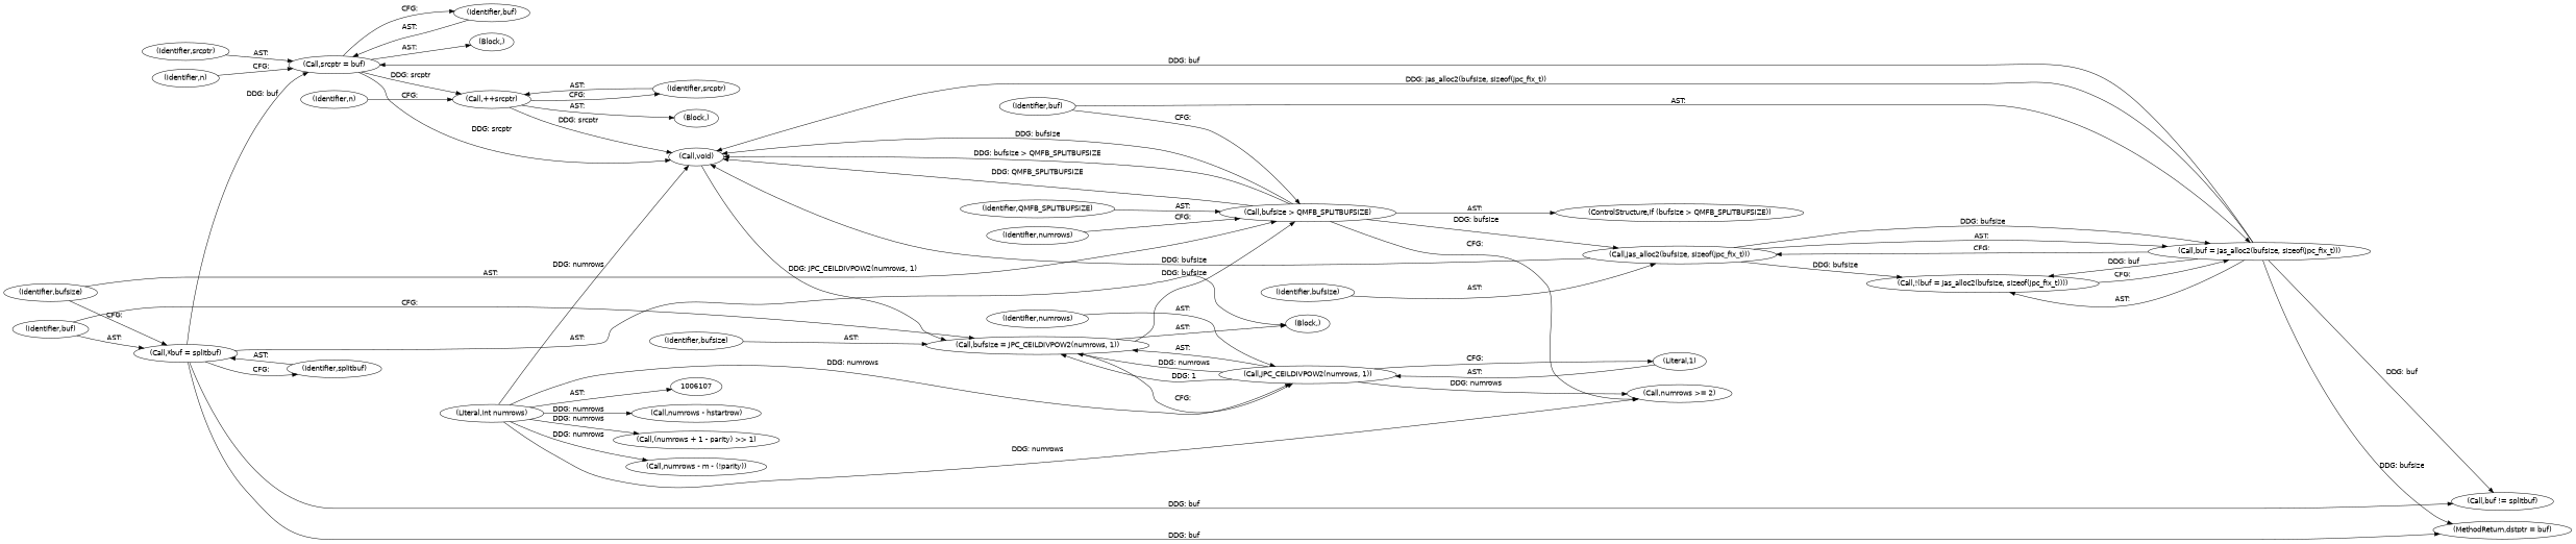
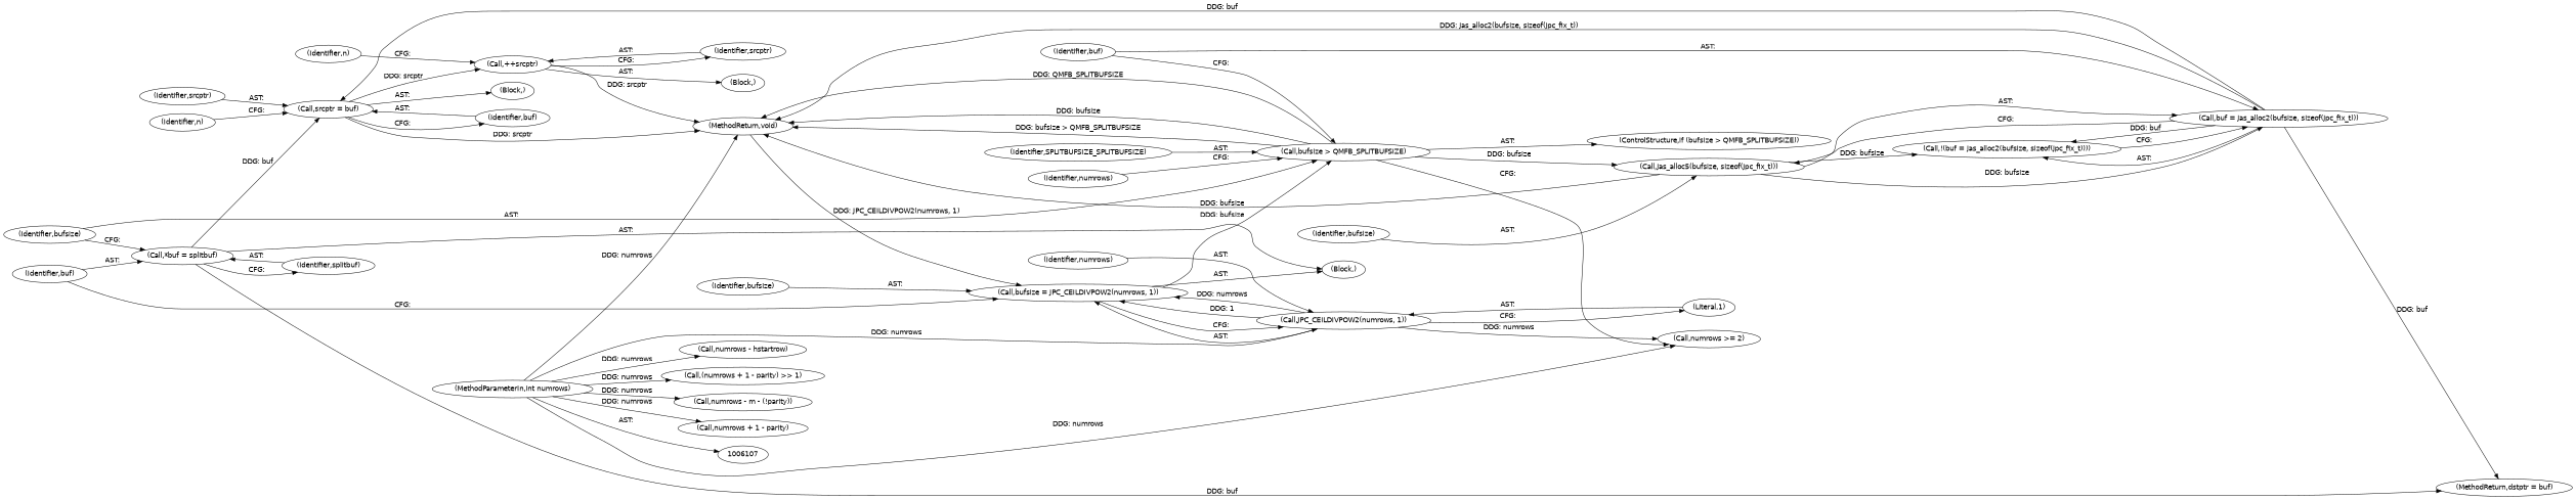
  digraph {
    fontname="DejaVu Sans"
    rankdir=LR
    node [fontname="DejaVu Sans"]
    edge [fontname="DejaVu Sans"]
    n1 [label="(Call,srcptr = buf)"]
    n2 [label="(Call,++srcptr)"]
    n3 [label="(Block,)"]
-   n4 [label="(Call,void)"]
+   n4 [label="(MethodReturn,void)"]
    n5 [label="(Identifier,buf)"]
    n6 [label="(Block,)"]
    n7 [label="(Identifier,srcptr)"]
    n8 [label="(Call,bufsize = JPC_CEILDIVPOW2(numrows, 1))"]
    n9 [label="(Call,*buf = splitbuf)"]
    n10 [label="(Block,)"]
-   n11 [label="(Call,buf != splitbuf)"]
    n12 [label="(Identifier,splitbuf)"]
    n13 [label="(MethodReturn,dstptr = buf)"]
    n14 [label="(Call,buf = jas_alloc2(bufsize, sizeof(jpc_fix_t)))"]
-   n15 [label="(Call,jas_alloc2(bufsize, sizeof(jpc_fix_t)))"]
+   n15 [label="(Call,jas_alloc5(bufsize, sizeof(jpc_fix_t)))"]
    n16 [label="(Call,!(buf = jas_alloc2(bufsize, sizeof(jpc_fix_t))))"]
    n17 [label="(Call,bufsize > QMFB_SPLITBUFSIZE)"]
    n18 [label="(ControlStructure,if (bufsize > QMFB_SPLITBUFSIZE))"]
    n19 [label="(Call,numrows >= 2)"]
-   n20 [label="(Identifier,QMFB_SPLITBUFSIZE)"]
+   n20 [label="(Identifier,SPLITBUFSIZE_SPLITBUFSIZE)"]
    n21 [label="(Call,JPC_CEILDIVPOW2(numrows, 1))"]
    n22 [label="(Literal,1)"]
-   n23 [label="(Literal,int numrows)"]
+   n23 [label="(MethodParameterIn,int numrows)"]
    n24 [label="(Call,numrows - hstartrow)"]
    n25 [label="(Call,(numrows + 1 - parity) >> 1)"]
    n26 [label="(Call,numrows - m - (!parity))"]
+   n27 [label="(Call,numrows + 1 - parity)"]
    n28 [label=1006107]
    n29 [label="(Identifier,numrows)"]
    n30 [label="(Identifier,bufsize)"]
    n31 [label="(Identifier,buf)"]
    n32 [label="(Identifier,bufsize)"]
    n33 [label="(Identifier,buf)"]
    n34 [label="(Identifier,n)"]
    n35 [label="(Identifier,srcptr)"]
    n36 [label="(Identifier,bufsize)"]
    n37 [label="(Identifier,n)"]
    n38 [label="(Identifier,numrows)"]
    n1 -> n2 [label="DDG: srcptr"]
    n1 -> n3 [label="AST: "]
    n1 -> n4 [label="DDG: srcptr"]
    n1 -> n5 [label="CFG: "]
    n2 -> n4 [label="DDG: srcptr"]
    n2 -> n6 [label="AST: "]
    n2 -> n7 [label="CFG: "]
    n4 -> n8 [label="DDG: JPC_CEILDIVPOW2(numrows, 1)"]
    n5 -> n1 [label="AST: "]
    n7 -> n2 [label="AST: "]
    n8 -> n10 [label="AST: "]
    n8 -> n17 [label="DDG: bufsize"]
    n8 -> n21 [label="CFG: "]
    n9 -> n1 [label="DDG: buf"]
    n9 -> n10 [label="AST: "]
-   n9 -> n11 [label="DDG: buf"]
    n9 -> n12 [label="CFG: "]
    n9 -> n13 [label="DDG: buf"]
    n12 -> n9 [label="AST: "]
    n14 -> n1 [label="DDG: buf"]
    n14 -> n4 [label="DDG: jas_alloc2(bufsize, sizeof(jpc_fix_t))"]
-   n14 -> n11 [label="DDG: buf"]
-   n14 -> n13 [label="DDG: bufsize"]
+   n14 -> n13 [label="DDG: buf"]
    n14 -> n15 [label="CFG: "]
    n14 -> n16 [label="AST: "]
    n14 -> n16 [label="DDG: buf"]
    n15 -> n4 [label="DDG: bufsize"]
    n15 -> n14 [label="AST: "]
    n15 -> n14 [label="DDG: bufsize"]
    n15 -> n16 [label="DDG: bufsize"]
    n16 -> n14 [label="CFG: "]
    n17 -> n4 [label="DDG: bufsize > QMFB_SPLITBUFSIZE"]
    n17 -> n4 [label="DDG: QMFB_SPLITBUFSIZE"]
    n17 -> n4 [label="DDG: bufsize"]
    n17 -> n15 [label="DDG: bufsize"]
    n17 -> n18 [label="AST: "]
    n17 -> n19 [label="CFG: "]
    n20 -> n17 [label="AST: "]
    n21 -> n8 [label="AST: "]
    n21 -> n8 [label="DDG: numrows"]
    n21 -> n8 [label="DDG: 1"]
    n21 -> n19 [label="DDG: numrows"]
    n21 -> n22 [label="CFG: "]
    n22 -> n21 [label="AST: "]
    n23 -> n4 [label="DDG: numrows"]
    n23 -> n19 [label="DDG: numrows"]
    n23 -> n21 [label="DDG: numrows"]
    n23 -> n24 [label="DDG: numrows"]
    n23 -> n25 [label="DDG: numrows"]
    n23 -> n26 [label="DDG: numrows"]
+   n23 -> n27 [label="DDG: numrows"]
    n23 -> n28 [label="AST: "]
    n29 -> n17 [label="CFG: "]
    n30 -> n8 [label="AST: "]
    n31 -> n8 [label="CFG: "]
    n31 -> n9 [label="AST: "]
    n32 -> n9 [label="CFG: "]
    n32 -> n17 [label="AST: "]
    n33 -> n14 [label="AST: "]
    n33 -> n17 [label="CFG: "]
    n34 -> n2 [label="CFG: "]
    n35 -> n1 [label="AST: "]
    n36 -> n15 [label="AST: "]
    n37 -> n1 [label="CFG: "]
    n38 -> n21 [label="AST: "]
  }
